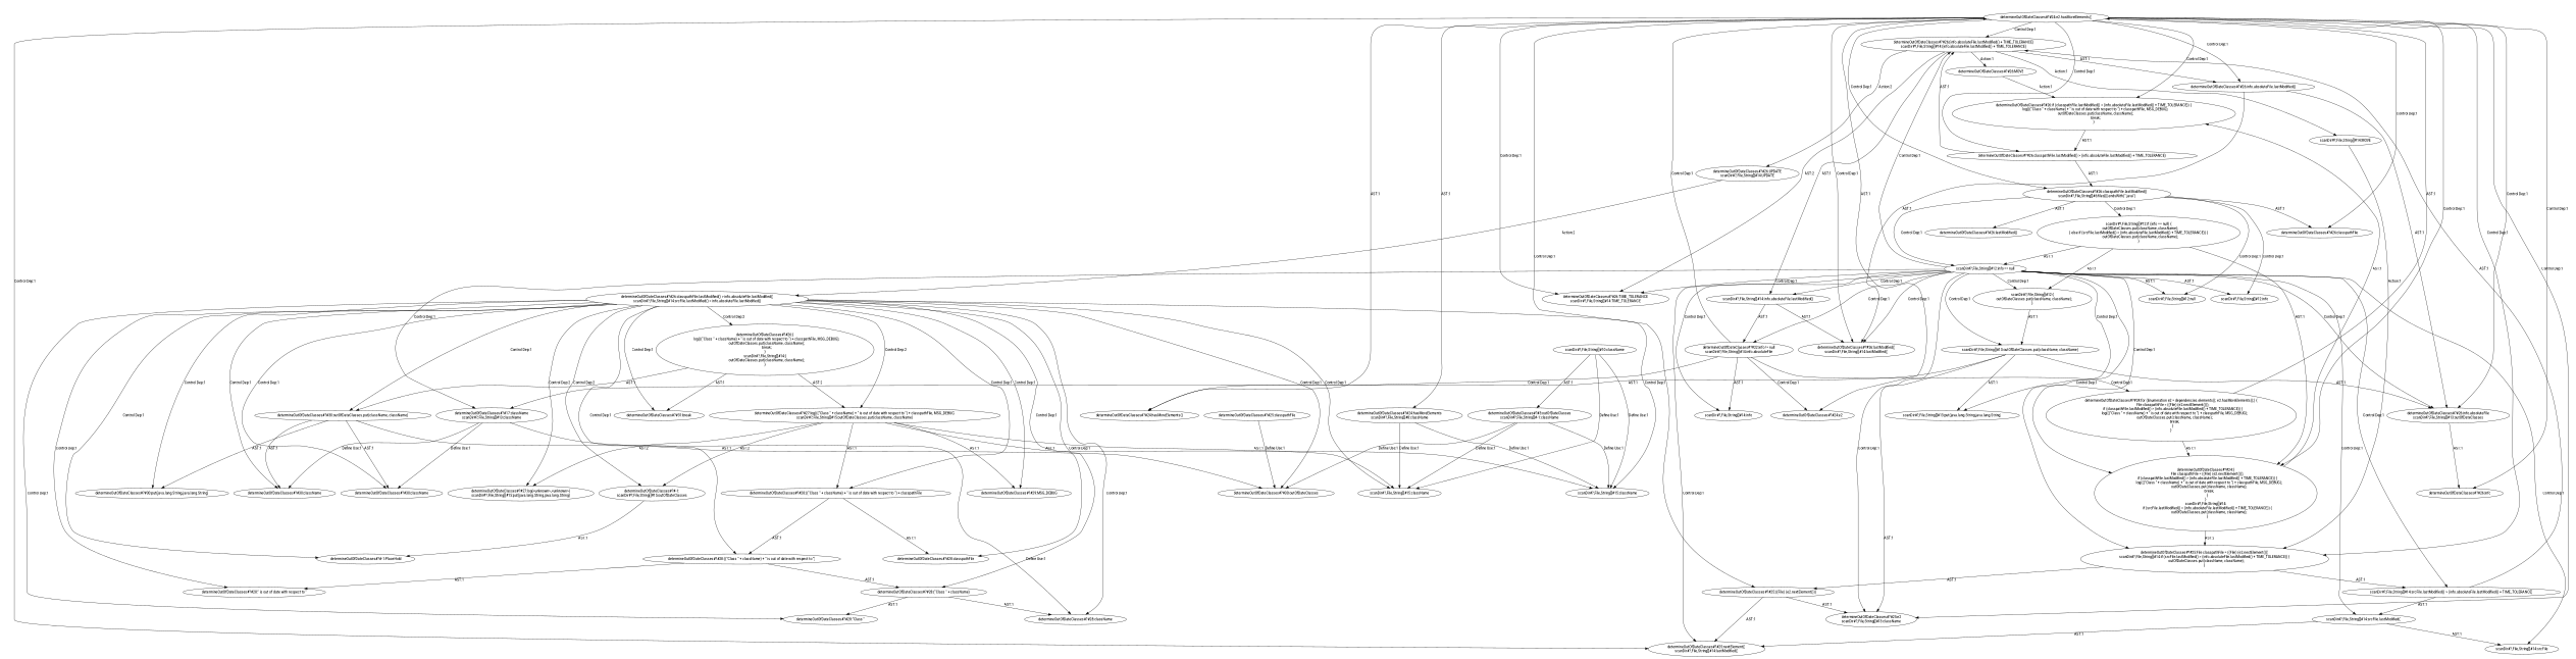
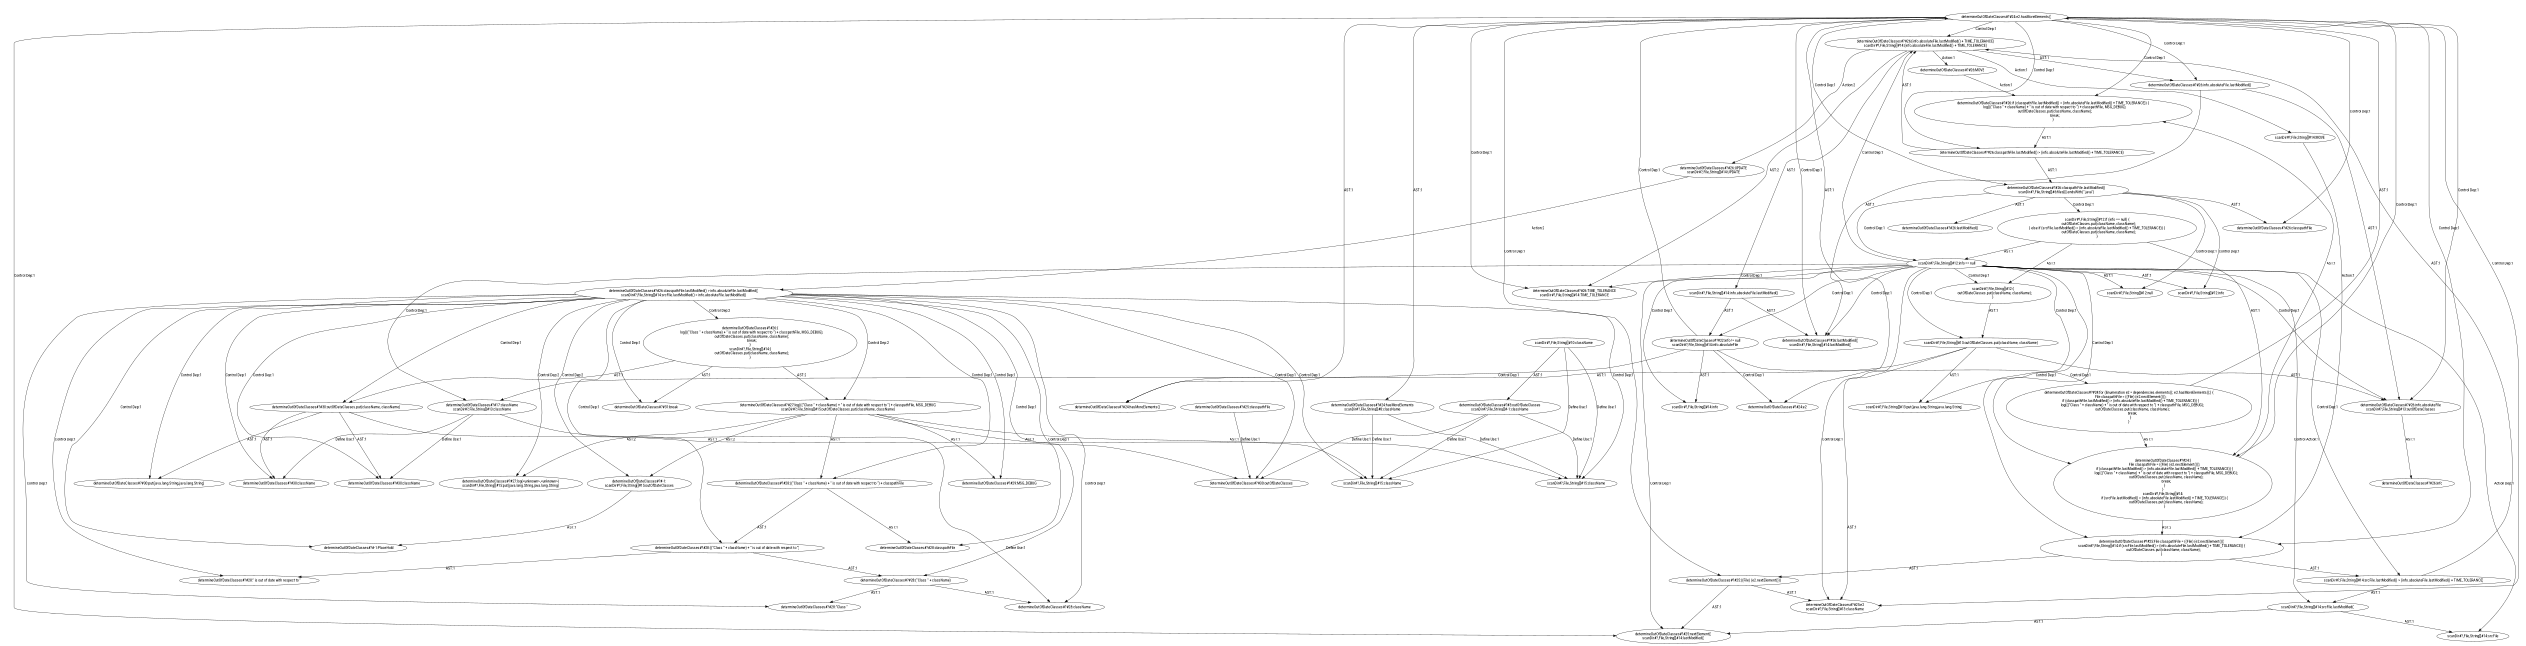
  digraph {
    fontname="Roboto Condensed"
    node [fontname="Roboto Condensed" shape=ellipse]
    edge [fontname="Roboto Condensed"]
    n1 [label="determineOutOfDateClasses#?#26:UPDATE\nscanDir#?,File,String[]#14:UPDATE"]
    n2 [label="determineOutOfDateClasses#?#26:classpathFile.lastModified() > info.absoluteFile.lastModified()\nscanDir#?,File,String[]#14:srcFile.lastModified() > info.absoluteFile.lastModified()"]
    n3 [label="scanDir#?,File,String[]#15:className"]
    n4 [label="scanDir#?,File,String[]#15:className"]
    n5 [label="determineOutOfDateClasses#?#26:\{\n    log(((\"Class \" + className) + \" is out of date with respect to \") + classpathFile, MSG_DEBUG);\n    outOfDateClasses.put(className, className);\n    break;\n\}\nscanDir#?,File,String[]#14:\{\n    outOfDateClasses.put(className, className);\n\}"]
    n6 [label="determineOutOfDateClasses#?#27:log(((\"Class \" + className) + \" is out of date with respect to \") + classpathFile, MSG_DEBUG)\nscanDir#?,File,String[]#15:outOfDateClasses.put(className, className)"]
    n7 [label="determineOutOfDateClasses#?#27:log(<unknown>,<unknown>)\nscanDir#?,File,String[]#15:put(java.lang.String,java.lang.String)"]
    n8 [label="determineOutOfDateClasses#?#-1:\nscanDir#?,File,String[]#15:outOfDateClasses"]
    n9 [label="determineOutOfDateClasses#?#-1:PlaceHold"]
    n10 [label="determineOutOfDateClasses#?#28:((\"Class \" + className) + \" is out of date with respect to \") + classpathFile"]
    n11 [label="determineOutOfDateClasses#?#28:((\"Class \" + className) + \" is out of date with respect to \")"]
    n12 [label="determineOutOfDateClasses#?#28:(\"Class \" + className)"]
    n13 [label="determineOutOfDateClasses#?#28:\"Class \""]
    n14 [label="determineOutOfDateClasses#?#28:className"]
    n15 [label="determineOutOfDateClasses#?#28:\" is out of date with respect to \""]
    n16 [label="determineOutOfDateClasses#?#28:classpathFile"]
    n17 [label="determineOutOfDateClasses#?#29:MSG_DEBUG"]
    n18 [label="determineOutOfDateClasses#?#30:outOfDateClasses.put(className, className)"]
    n19 [label="determineOutOfDateClasses#?#30:put(java.lang.String,java.lang.String)"]
    n20 [label="determineOutOfDateClasses#?#30:outOfDateClasses"]
    n21 [label="determineOutOfDateClasses#?#30:className"]
    n22 [label="determineOutOfDateClasses#?#30:className"]
    n23 [label="determineOutOfDateClasses#?#31:break"]
    n24 [label="determineOutOfDateClasses#?#26:(info.absoluteFile.lastModified() + TIME_TOLERANCE)\nscanDir#?,File,String[]#14:(info.absoluteFile.lastModified() + TIME_TOLERANCE)"]
    n25 [label="determineOutOfDateClasses#?#26:info.absoluteFile.lastModified()"]
    n26 [label="determineOutOfDateClasses#?#26:TIME_TOLERANCE\nscanDir#?,File,String[]#14:TIME_TOLERANCE"]
    n27 [label="determineOutOfDateClasses#?#26:MOVE"]
    n28 [label="scanDir#?,File,String[]#14:MOVE"]
    n29 [label="scanDir#?,File,String[]#14:info.absoluteFile.lastModified()"]
    n30 [label="determineOutOfDateClasses#?#26:lastModified()\nscanDir#?,File,String[]#14:lastModified()"]
    n31 [label="determineOutOfDateClasses#?#26:info.absoluteFile\nscanDir#?,File,String[]#13:outOfDateClasses"]
    n32 [label="determineOutOfDateClasses#?#26:if (classpathFile.lastModified() > (info.absoluteFile.lastModified() + TIME_TOLERANCE)) \{\n    log(((\"Class \" + className) + \" is out of date with respect to \") + classpathFile, MSG_DEBUG);\n    outOfDateClasses.put(className, className);\n    break;\n\}"]
    n33 [label="determineOutOfDateClasses#?#25:File classpathFile = ((File) (e2.nextElement()))\nscanDir#?,File,String[]#14:if (srcFile.lastModified() > (info.absoluteFile.lastModified() + TIME_TOLERANCE)) \{\n    outOfDateClasses.put(className, className);\n\}"]
    n34 [label="determineOutOfDateClasses#?#22:info != null\nscanDir#?,File,String[]#14:info.absoluteFile"]
    n35 [label="determineOutOfDateClasses#?#24:e2.hasMoreElements()"]
    n36 [label="determineOutOfDateClasses#?#24:hasMoreElements\nscanDir#?,File,String[]#8:className"]
    n37 [label="determineOutOfDateClasses#?#24:e2"]
    n38 [label="determineOutOfDateClasses#?#24:hasMoreElements()"]
    n39 [label="determineOutOfDateClasses#?#24:\{\n    File classpathFile = ((File) (e2.nextElement()));\n    if (classpathFile.lastModified() > (info.absoluteFile.lastModified() + TIME_TOLERANCE)) \{\n        log(((\"Class \" + className) + \" is out of date with respect to \") + classpathFile, MSG_DEBUG);\n        outOfDateClasses.put(className, className);\n        break;\n    \}\n\}\nscanDir#?,File,String[]#14:\n    if (srcFile.lastModified() > (info.absoluteFile.lastModified() + TIME_TOLERANCE)) \{\n        outOfDateClasses.put(className, className);\n    \}\n"]
    n40 [label="determineOutOfDateClasses#?#25:((File) (e2.nextElement()))"]
    n41 [label="determineOutOfDateClasses#?#25:nextElement()\nscanDir#?,File,String[]#14:lastModified()"]
    n42 [label="determineOutOfDateClasses#?#25:e2\nscanDir#?,File,String[]#13:className"]
    n43 [label="determineOutOfDateClasses#?#26:classpathFile.lastModified() > (info.absoluteFile.lastModified() + TIME_TOLERANCE)"]
    n44 [label="determineOutOfDateClasses#?#26:classpathFile.lastModified()\nscanDir#?,File,String[]#6:files[i].endsWith(\".java\")"]
    n45 [label="determineOutOfDateClasses#?#26:classpathFile"]
    n46 [label="determineOutOfDateClasses#?#26:info"]
    n47 [label="scanDir#?,File,String[]#14:srcFile.lastModified() > (info.absoluteFile.lastModified() + TIME_TOLERANCE)"]
    n48 [label="determineOutOfDateClasses#?#26:lastModified()"]
    n49 [label="scanDir#?,File,String[]#12:null"]
    n50 [label="scanDir#?,File,String[]#12:info == null"]
    n51 [label="scanDir#?,File,String[]#12:if (info == null) \{\n    outOfDateClasses.put(className, className);\n\} else if (srcFile.lastModified() > (info.absoluteFile.lastModified() + TIME_TOLERANCE)) \{\n    outOfDateClasses.put(className, className);\n\}"]
    n52 [label="scanDir#?,File,String[]#12:info"]
    n53 [label="determineOutOfDateClasses#?#24:for (Enumeration e2 = dependencies.elements(); e2.hasMoreElements();) \{\n    File classpathFile = ((File) (e2.nextElement()));\n    if (classpathFile.lastModified() > (info.absoluteFile.lastModified() + TIME_TOLERANCE)) \{\n        log(((\"Class \" + className) + \" is out of date with respect to \") + classpathFile, MSG_DEBUG);\n        outOfDateClasses.put(className, className);\n        break;\n    \}\n\}"]
    n54 [label="scanDir#?,File,String[]#14:info"]
    n55 [label="scanDir#?,File,String[]#14:srcFile.lastModified()"]
    n56 [label="determineOutOfDateClasses#?#17:className\nscanDir#?,File,String[]#13:className"]
    n57 [label="scanDir#?,File,String[]#12:\{\n    outOfDateClasses.put(className, className);\n\}"]
    n58 [label="scanDir#?,File,String[]#13:put(java.lang.String,java.lang.String)"]
    n59 [label="scanDir#?,File,String[]#13:outOfDateClasses.put(className, className)"]
    n60 [label="scanDir#?,File,String[]#14:srcFile"]
    n61 [label="determineOutOfDateClasses#?#25:classpathFile"]
    n62 [label="determineOutOfDateClasses#?#3:outOfDateClasses\nscanDir#?,File,String[]#-1:className"]
    n63 [label="scanDir#?,File,String[]#10:className"]
    n1 -> n2 [label="Action:2"]
    n2 -> n3 [label="Control Dep:1"]
    n2 -> n4 [label="Control Dep:1"]
    n2 -> n5 [label="Control Dep:2"]
    n2 -> n6 [label="Control Dep:2"]
    n2 -> n7 [label="Control Dep:2"]
    n2 -> n8 [label="Control Dep:2"]
    n2 -> n9 [label="Control Dep:1"]
    n2 -> n10 [label="Control Dep:1"]
    n2 -> n11 [label="Control Dep:1"]
    n2 -> n12 [label="Control Dep:1"]
    n2 -> n13 [label="Control Dep:1"]
    n2 -> n14 [label="Control Dep:1"]
    n2 -> n15 [label="Control Dep:1"]
    n2 -> n16 [label="Control Dep:1"]
    n2 -> n17 [label="Control Dep:1"]
    n2 -> n18 [label="Control Dep:1"]
    n2 -> n19 [label="Control Dep:1"]
    n2 -> n20 [label="Control Dep:1"]
    n2 -> n21 [label="Control Dep:1"]
    n2 -> n22 [label="Control Dep:1"]
    n2 -> n23 [label="Control Dep:1"]
    n5 -> n6 [label="AST:2"]
    n5 -> n18 [label="AST:1"]
    n5 -> n23 [label="AST:1"]
    n6 -> n3 [label="AST:1"]
    n6 -> n4 [label="AST:1"]
    n6 -> n7 [label="AST:2"]
    n6 -> n8 [label="AST:2"]
    n6 -> n10 [label="AST:1"]
    n6 -> n17 [label="AST:1"]
    n8 -> n9 [label="AST:1"]
    n10 -> n11 [label="AST:1"]
    n10 -> n16 [label="AST:1"]
    n11 -> n12 [label="AST:1"]
    n11 -> n15 [label="AST:1"]
    n12 -> n13 [label="AST:1"]
    n12 -> n14 [label="AST:1"]
    n18 -> n19 [label="AST:1"]
    n18 -> n20 [label="AST:1"]
    n18 -> n21 [label="AST:1"]
    n18 -> n22 [label="AST:1"]
    n24 -> n1 [label="Action:2"]
    n24 -> n25 [label="AST:1"]
    n24 -> n26 [label="AST:2"]
    n24 -> n27 [label="Action:1"]
    n24 -> n28 [label="Action:1"]
    n24 -> n29 [label="AST:1"]
    n25 -> n30 [label="AST:1"]
    n25 -> n31 [label="AST:1"]
    n27 -> n32 [label="Action:1"]
    n28 -> n33 [label="Action:1"]
    n29 -> n30 [label="AST:1"]
    n29 -> n34 [label="AST:1"]
    n31 -> n46 [label="AST:1"]
    n32 -> n43 [label="AST:1"]
    n33 -> n40 [label="AST:1"]
    n33 -> n47 [label="AST:1"]
    n34 -> n35 [label="Control Dep:1"]
    n34 -> n37 [label="Control Dep:1"]
    n34 -> n38 [label="Control Dep:1"]
    n34 -> n53 [label="Control Dep:1"]
    n34 -> n54 [label="AST:1"]
    n35 -> n24 [label="Control Dep:1"]
    n35 -> n25 [label="Control Dep:1"]
    n35 -> n26 [label="Control Dep:1"]
    n35 -> n30 [label="Control Dep:1"]
    n35 -> n31 [label="Control Dep:1"]
    n35 -> n32 [label="Control Dep:1"]
    n35 -> n33 [label="Control Dep:1"]
    n35 -> n36 [label="AST:1"]
    n35 -> n37 [label="AST:1"]
    n35 -> n38 [label="AST:1"]
    n35 -> n39 [label="Control Dep:1"]
    n35 -> n40 [label="Control Dep:1"]
    n35 -> n41 [label="Control Dep:1"]
    n35 -> n42 [label="Control Dep:1"]
    n35 -> n43 [label="Control Dep:1"]
    n35 -> n44 [label="Control Dep:1"]
    n35 -> n45 [label="Control Dep:1"]
-   n35 -> n46 [label="Control Dep:1"]
    n36 -> n3 [label="Define Use:1"]
    n36 -> n4 [label="Define Use:1"]
    n39 -> n32 [label="AST:1"]
    n39 -> n33 [label="AST:2"]
    n40 -> n41 [label="AST:1"]
    n40 -> n42 [label="AST:1"]
    n43 -> n24 [label="AST:1"]
    n43 -> n44 [label="AST:1"]
    n44 -> n45 [label="AST:1"]
    n44 -> n48 [label="AST:1"]
    n44 -> n49 [label="Control Dep:1"]
    n44 -> n50 [label="Control Dep:1"]
    n44 -> n51 [label="Control Dep:1"]
    n44 -> n52 [label="Control Dep:1"]
    n47 -> n24 [label="AST:1"]
    n47 -> n55 [label="AST:1"]
    n50 -> n24 [label="Control Dep:1"]
    n50 -> n26 [label="Control Dep:1"]
-   n50 -> n29 [label="Control Dep:1"]
    n50 -> n30 [label="Control Dep:1"]
    n50 -> n31 [label="Control Dep:1"]
    n50 -> n33 [label="Control Dep:1"]
    n50 -> n34 [label="Control Dep:1"]
    n50 -> n39 [label="Control Dep:1"]
    n50 -> n41 [label="Control Dep:1"]
    n50 -> n42 [label="Control Dep:1"]
    n50 -> n47 [label="Control Dep:1"]
    n50 -> n49 [label="AST:1"]
    n50 -> n52 [label="AST:1"]
    n50 -> n54 [label="Control Dep:1"]
-   n50 -> n55 [label="Control Dep:1"]
+   n50 -> n55 [label="Control Action:1"]
    n50 -> n56 [label="Control Dep:1"]
    n50 -> n57 [label="Control Dep:1"]
    n50 -> n58 [label="Control Dep:1"]
    n50 -> n59 [label="Control Dep:1"]
-   n50 -> n60 [label="Control Dep:1"]
+   n50 -> n60 [label="Action Dep:1"]
    n51 -> n39 [label="AST:1"]
    n51 -> n50 [label="AST:1"]
    n51 -> n57 [label="AST:1"]
    n53 -> n35 [label="AST:1"]
    n53 -> n39 [label="AST:1"]
    n55 -> n41 [label="AST:1"]
    n55 -> n60 [label="AST:1"]
    n56 -> n14 [label="Define Use:1"]
    n56 -> n21 [label="Define Use:1"]
    n56 -> n22 [label="Define Use:1"]
    n57 -> n59 [label="AST:1"]
    n59 -> n31 [label="AST:1"]
    n59 -> n42 [label="AST:1"]
    n59 -> n56 [label="AST:1"]
    n59 -> n58 [label="AST:1"]
    n61 -> n20 [label="Define Use:1"]
    n62 -> n3 [label="Define Use:1"]
    n62 -> n4 [label="Define Use:1"]
    n62 -> n20 [label="Define Use:1"]
    n63 -> n3 [label="Define Use:1"]
    n63 -> n4 [label="Define Use:1"]
    n63 -> n62 [label="AST:1"]
  }
